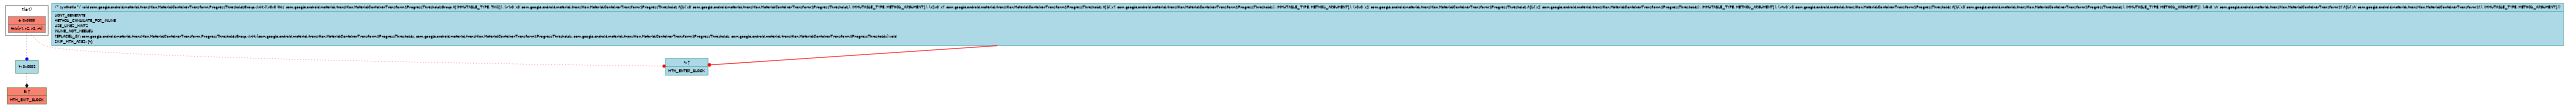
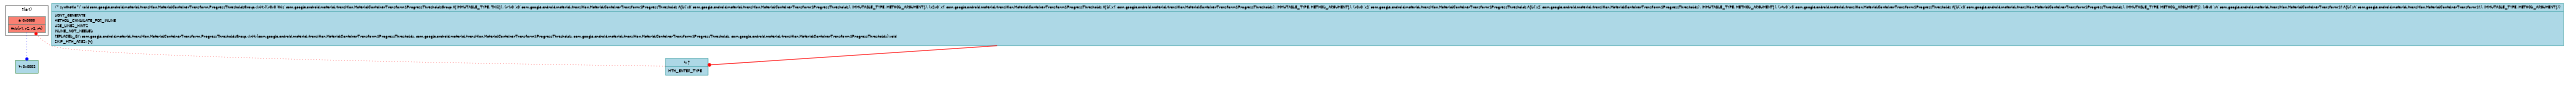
  digraph {
    fontname="Patrick Hand"
    node [color=teal fillcolor=lightblue fontname="Patrick Hand" shape=record style=filled]
    edge [arrowhead=dot color=red fontname="Patrick Hand" style=dotted]
    n1 [fillcolor=salmon label="{6\:\ 0x0000|this(r1, r2, r3, r4)\l}"]
    n2 [color=darkgreen label="{7\:\ 0x0003}"]
-   n3 [color=darkgreen fillcolor=salmon label="{5\:\ ?|MTH_EXIT_BLOCK\l}"]
-   n4 [label="{4\:\ ?|MTH_ENTER_BLOCK\l}"]
+   n4 [label="{4\:\ ?|MTH_ENTER_TYPE\l}"]
    n5 [label="{\/* synthetic *\/ void com.google.android.material.transition.MaterialContainerTransform.ProgressThresholdsGroup.\<init\>((r0v0 'this' com.google.android.material.transition.MaterialContainerTransform$ProgressThresholdsGroup A[IMMUTABLE_TYPE, THIS]), (r1v0 'x0' com.google.android.material.transition.MaterialContainerTransform$ProgressThresholds A[D('x0' com.google.android.material.transition.MaterialContainerTransform$ProgressThresholds), IMMUTABLE_TYPE, METHOD_ARGUMENT]), (r2v0 'x1' com.google.android.material.transition.MaterialContainerTransform$ProgressThresholds A[D('x1' com.google.android.material.transition.MaterialContainerTransform$ProgressThresholds), IMMUTABLE_TYPE, METHOD_ARGUMENT]), (r3v0 'x2' com.google.android.material.transition.MaterialContainerTransform$ProgressThresholds A[D('x2' com.google.android.material.transition.MaterialContainerTransform$ProgressThresholds), IMMUTABLE_TYPE, METHOD_ARGUMENT]), (r4v0 'x3' com.google.android.material.transition.MaterialContainerTransform$ProgressThresholds A[D('x3' com.google.android.material.transition.MaterialContainerTransform$ProgressThresholds), IMMUTABLE_TYPE, METHOD_ARGUMENT]), (r5v0 'x4' com.google.android.material.transition.MaterialContainerTransform$1 A[D('x4' com.google.android.material.transition.MaterialContainerTransform$1), IMMUTABLE_TYPE, METHOD_ARGUMENT]))  | DONT_GENERATE\lMETHOD_CANDIDATE_FOR_INLINE\lUSE_LINES_HINTS\lINLINE_NOT_NEEDED\lREPLACED_BY: com.google.android.material.transition.MaterialContainerTransform.ProgressThresholdsGroup.\<init\>(com.google.android.material.transition.MaterialContainerTransform$ProgressThresholds, com.google.android.material.transition.MaterialContainerTransform$ProgressThresholds, com.google.android.material.transition.MaterialContainerTransform$ProgressThresholds, com.google.android.material.transition.MaterialContainerTransform$ProgressThresholds):void\lSKIP_MTH_ARGS: \{4\}\l}"]
    subgraph cluster_1 {
      label="R(6:1)"
      n1
    }
    n1 -> n2 [color=blue]
-   n2 -> n3 [arrowhead=diamond color=black]
-   n1 -> n4
+   n4 -> n1
    n5 -> n4 [style=bold]
  }
